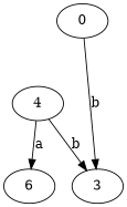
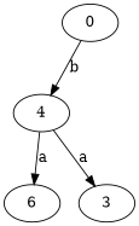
  strict digraph {
    0
    4
    n3 [label=6]
    3
-   0 -> 3 [label=b]
+   0 -> 4 [label=b]
    4 -> n3 [label=a]
-   4 -> 3 [label=b]
+   4 -> 3 [label=a]
  }
